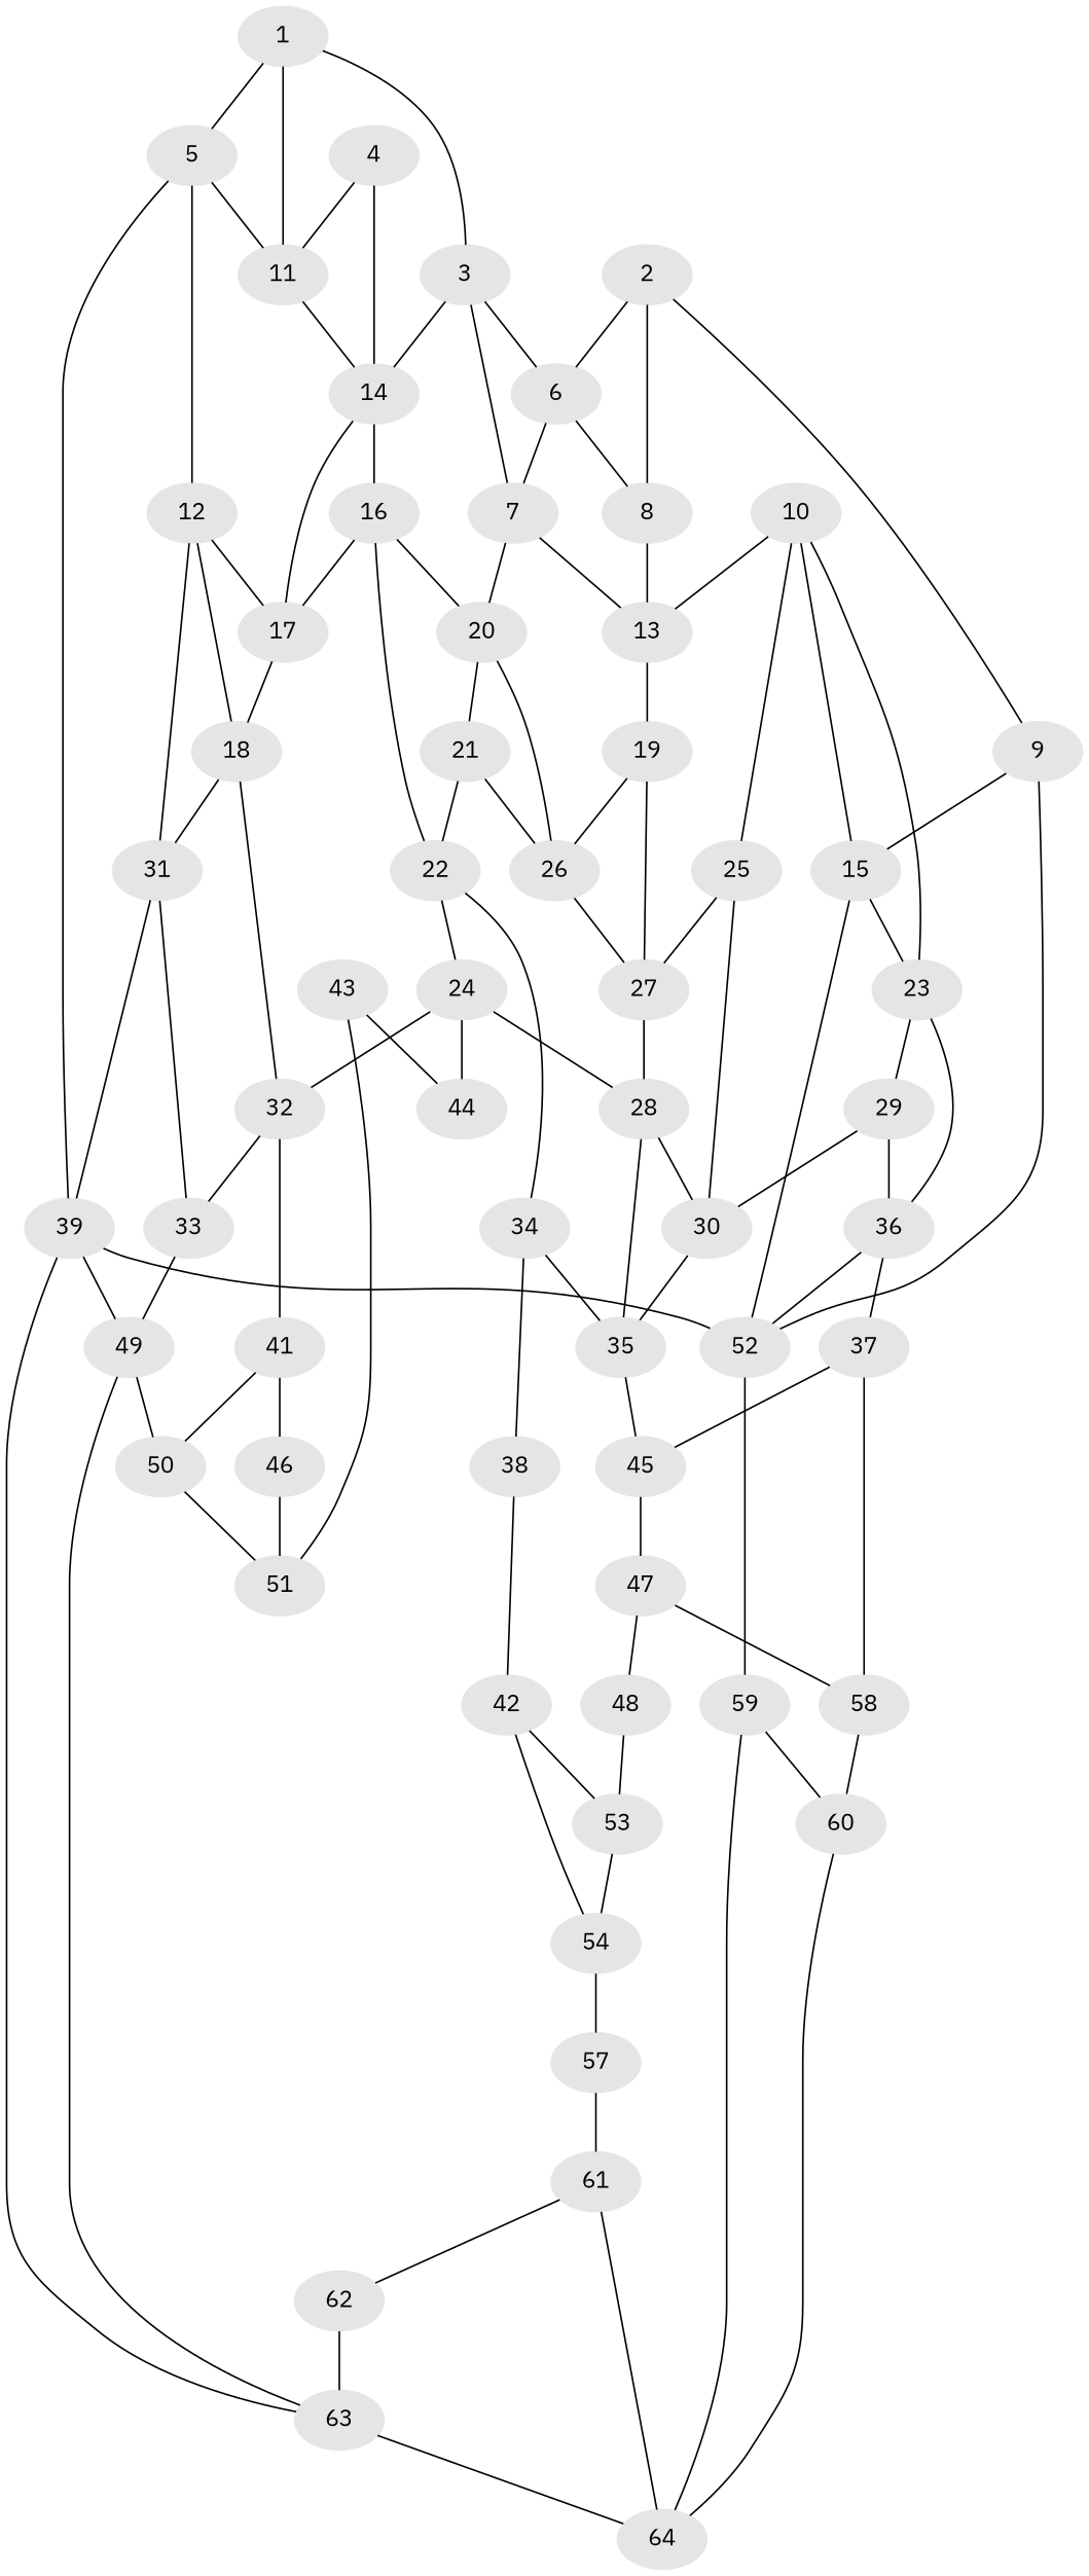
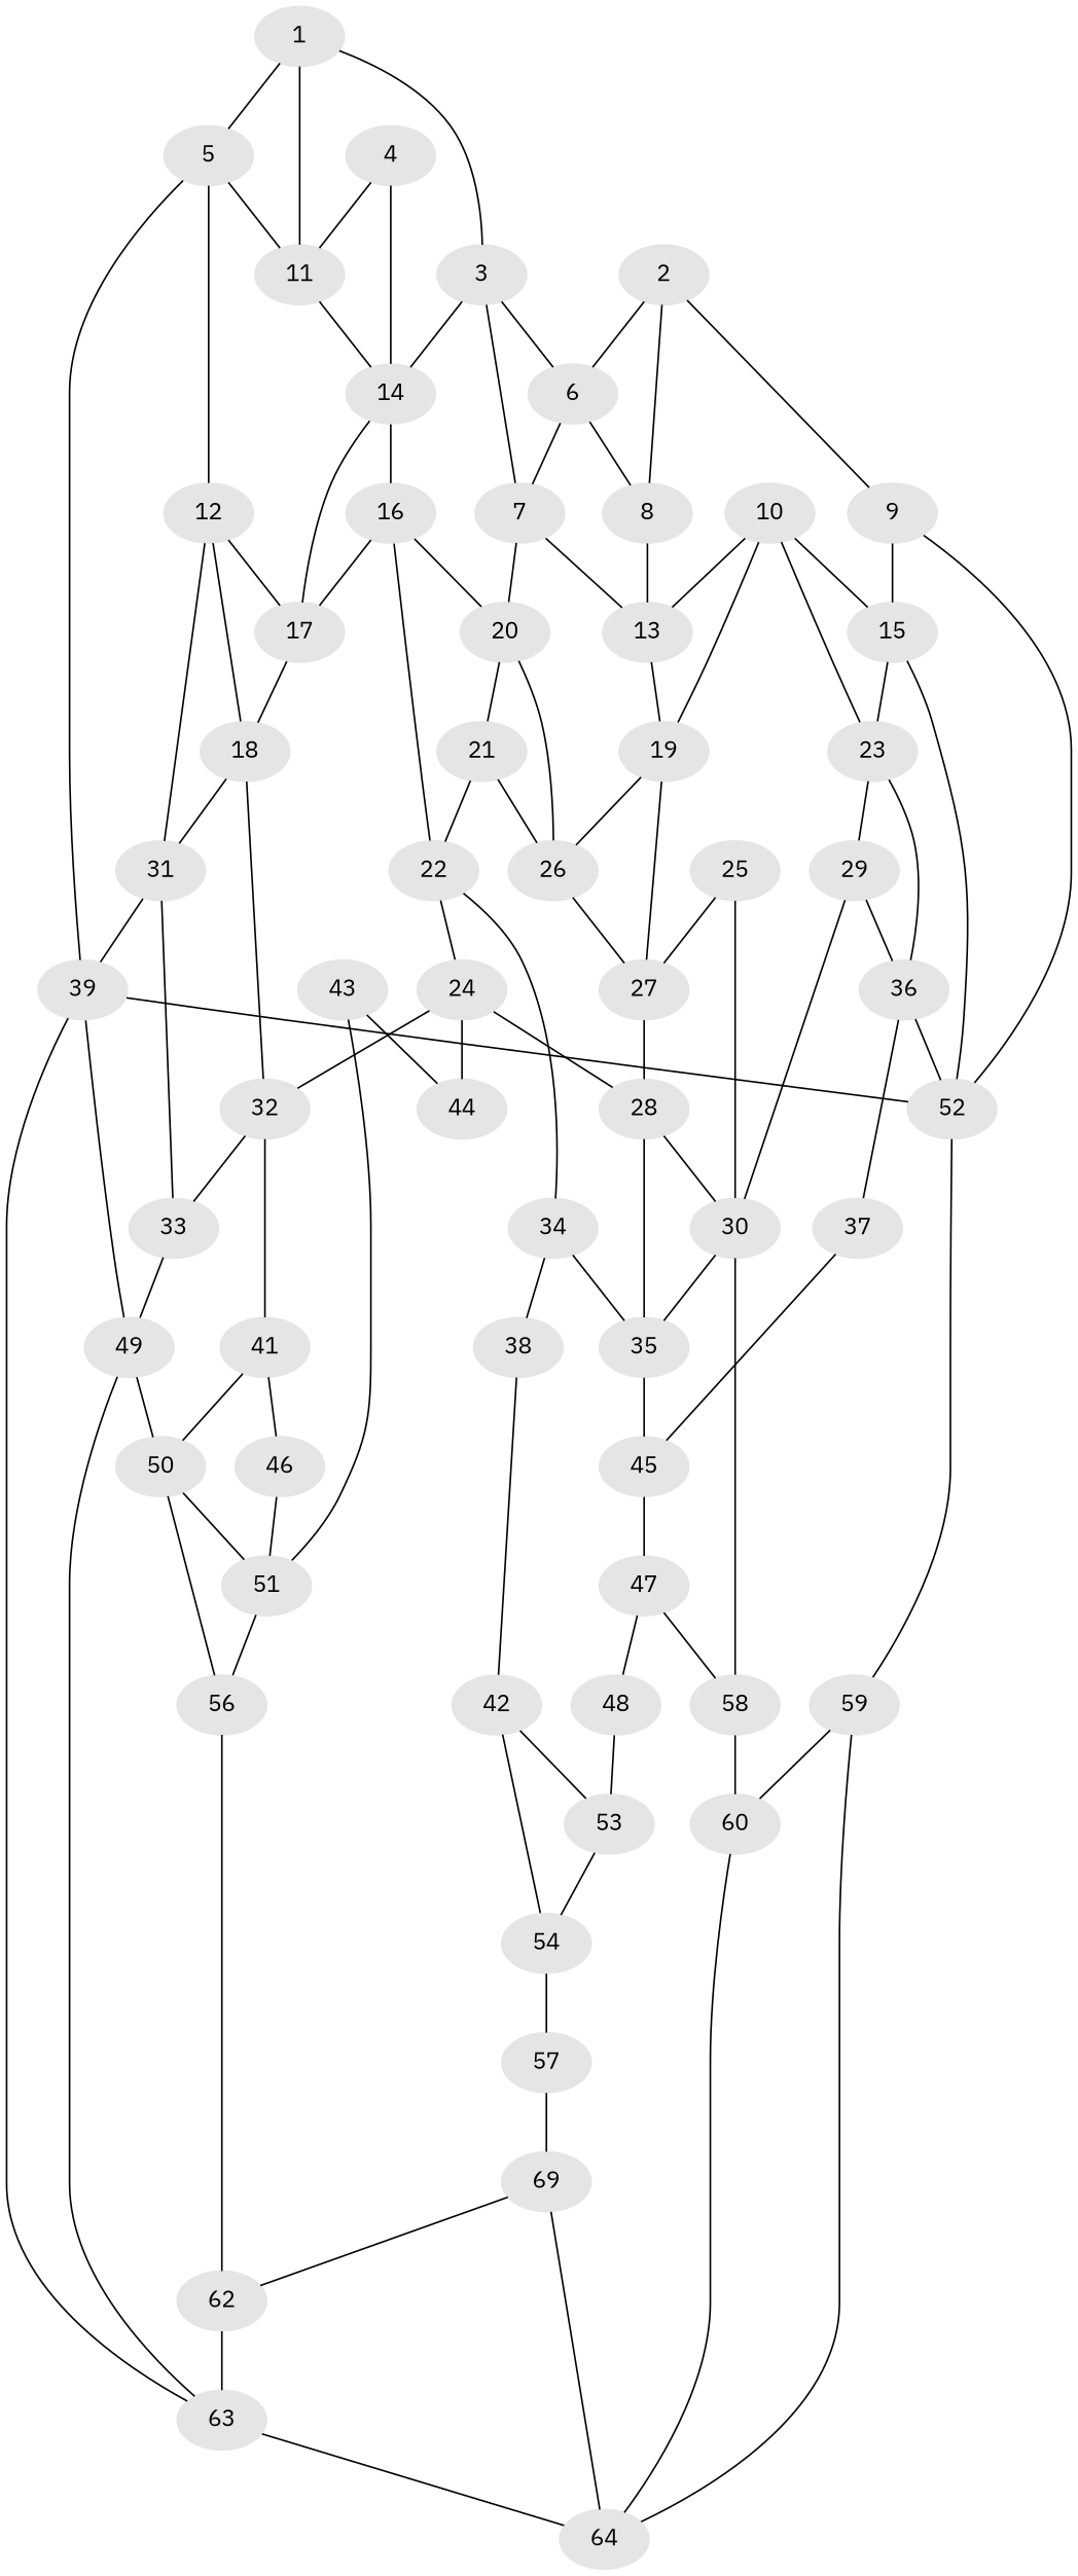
  graph {
    fontname="IBM Plex Sans"
    node [color=gray90 fontname="IBM Plex Sans" style=filled]
    edge [fontname="IBM Plex Sans" weight=1.0]
    1
    3
    5
    11
    6
    7
    14
    12
    39
    2
    8
    9
    13
    15
    52
    4
    20
    17
    16
    18
    31
    49
    63
    19
    26
    21
    23
    59
    10
    27
    29
    36
    32
    33
    22
    24
    34
    41
    28
    44
    38
    35
    30
    37
    42
    25
    45
    46
    50
    47
    58
    60
    53
    54
    64
    48
    51
+   56
    43
    57
    62
-   61
+   61 [label=69]
    1 -- 3
    1 -- 5
    1 -- 11
    3 -- 6
    3 -- 7
    3 -- 14
    5 -- 11
    5 -- 12
    5 -- 39
    11 -- 14
    6 -- 7
    6 -- 8
    7 -- 13
    7 -- 20
    14 -- 17
    14 -- 16
    12 -- 17
    12 -- 18
    12 -- 31
    39 -- 52 [weight=2.0]
    39 -- 49
    39 -- 63
    2 -- 6
    2 -- 8
    2 -- 9
    8 -- 13
    9 -- 15
    9 -- 52
    13 -- 19
    15 -- 52
    15 -- 23
    52 -- 59
    4 -- 11
    4 -- 14
    20 -- 26
    20 -- 21
    17 -- 18
    16 -- 20
    16 -- 17
    16 -- 22
    18 -- 31
    18 -- 32
    31 -- 39
    31 -- 33
    49 -- 63
    49 -- 50
    63 -- 64
    19 -- 26
    19 -- 27
    26 -- 27
    21 -- 26
    21 -- 22
    23 -- 29
    23 -- 36
    59 -- 60
    59 -- 64
    10 -- 13
    10 -- 15
-   10 -- 25
+   10 -- 19
    10 -- 23
    27 -- 28
    29 -- 36
    29 -- 30
    36 -- 52
    36 -- 37
    32 -- 33
    32 -- 41
    33 -- 49
    22 -- 24
    22 -- 34
    24 -- 32
    24 -- 28
    24 -- 44
    34 -- 38
    34 -- 35
    41 -- 46
    41 -- 50
    28 -- 35
    28 -- 30
    38 -- 42
    35 -- 45
    30 -- 35
    37 -- 45
-   37 -- 58
+   30 -- 58
    42 -- 53
    42 -- 54
    25 -- 27
    25 -- 30
    45 -- 47
    46 -- 51
    50 -- 51
+   50 -- 56
    47 -- 58
    47 -- 48
    58 -- 60 [weight=2.0]
    60 -- 64
    53 -- 54
    54 -- 57 [weight=2.0]
    48 -- 53 [weight=2.0]
+   51 -- 56
+   56 -- 62
    43 -- 44
    43 -- 51
    57 -- 61
    62 -- 63 [weight=2.0]
    61 -- 64
    61 -- 62
  }
